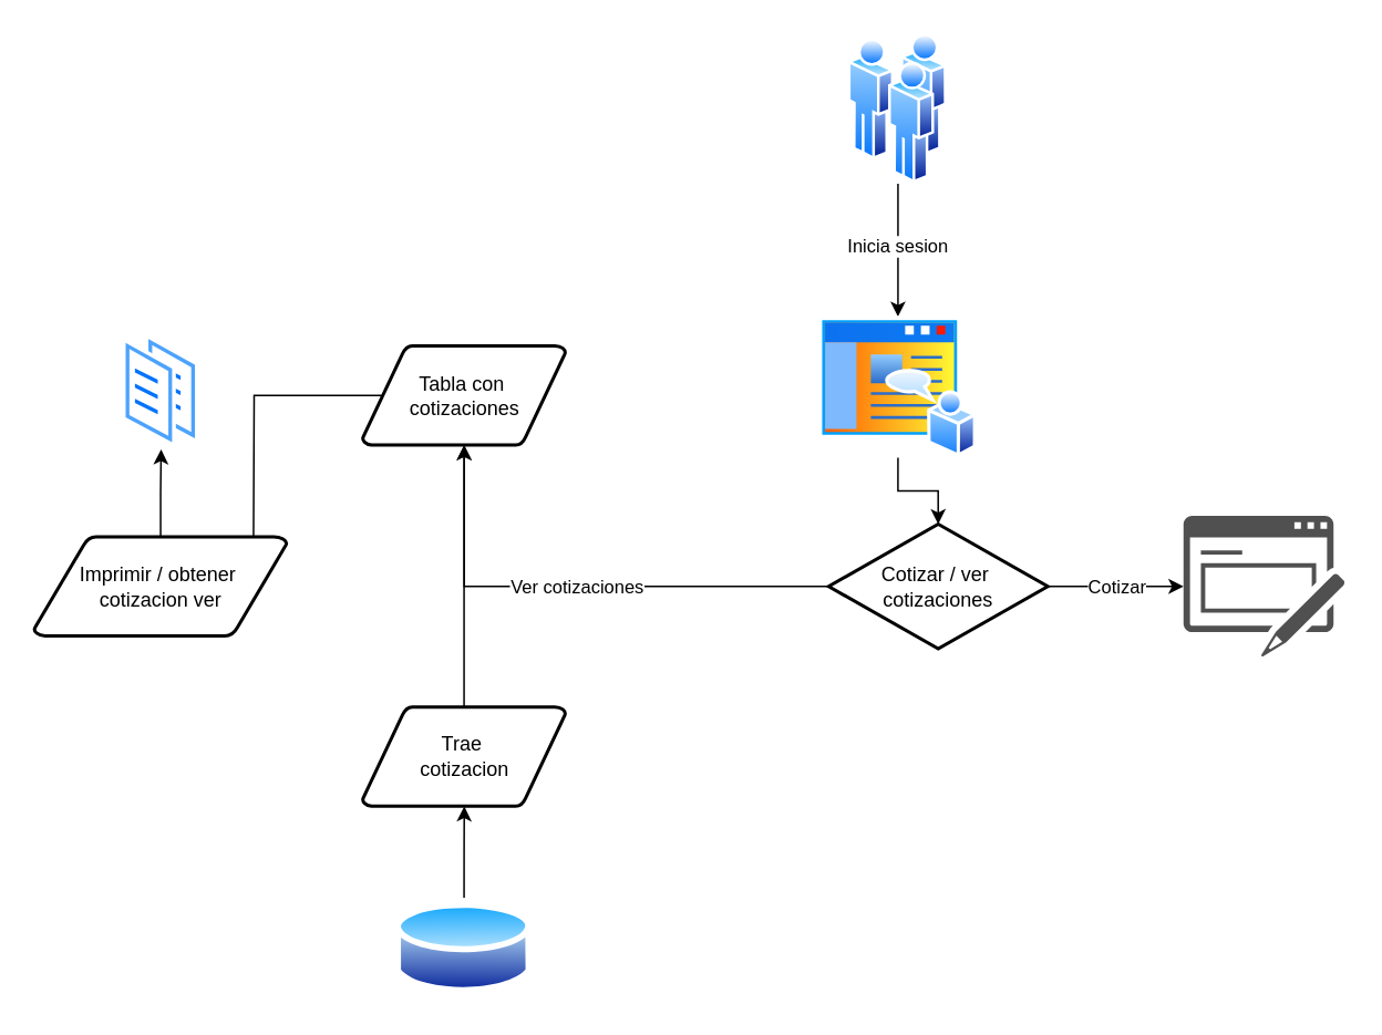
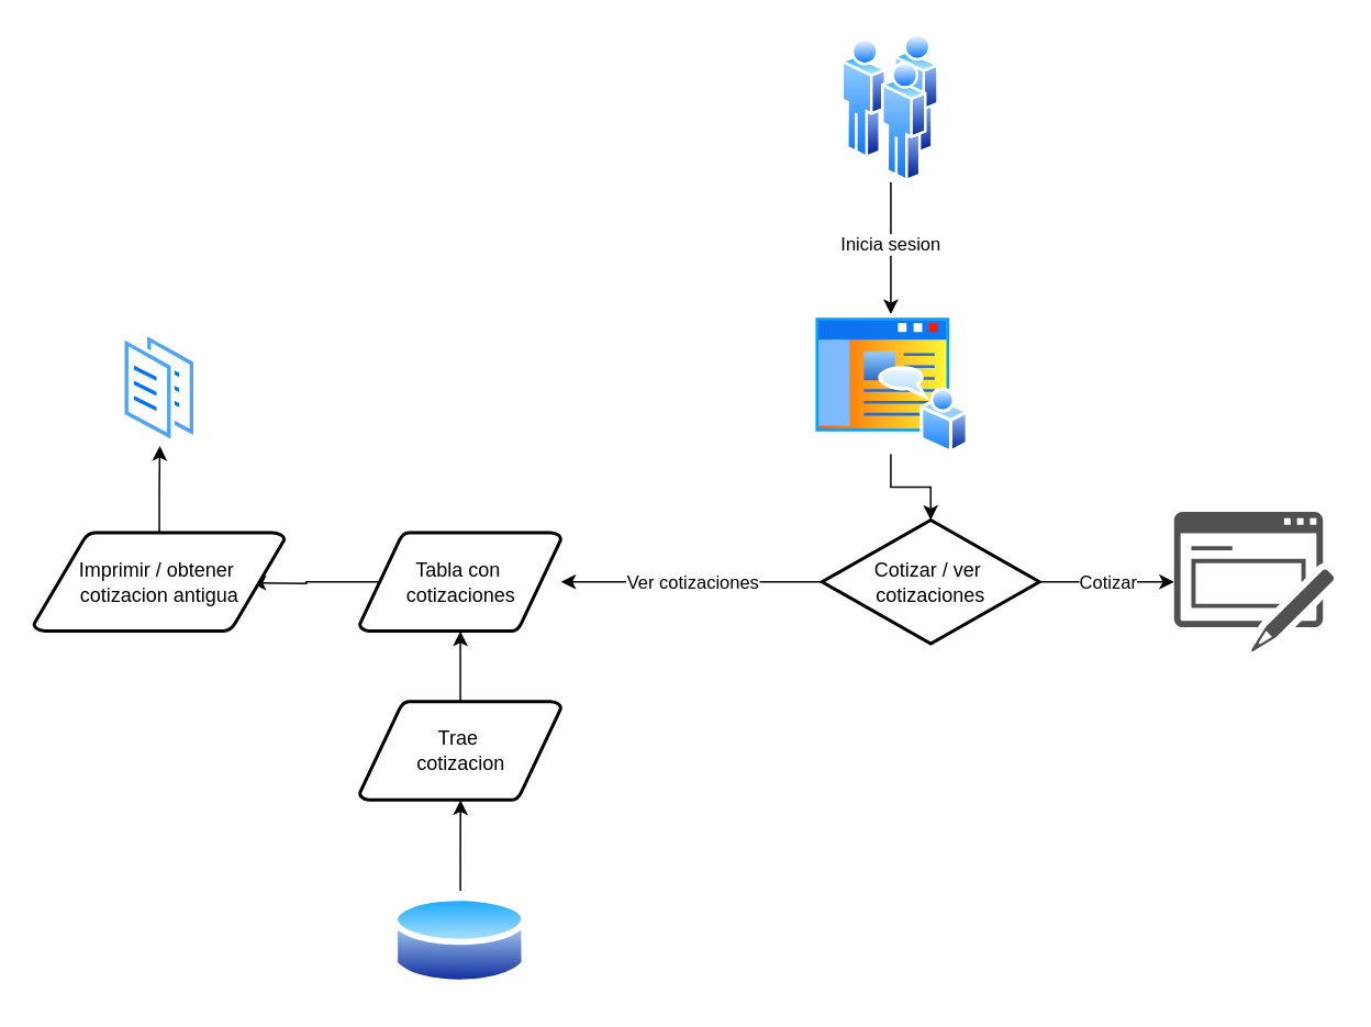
  <mxCell id="0" />
  <mxCell id="1" parent="0" />
  <mxCell id="2" style="edgeStyle=orthogonalEdgeStyle;rounded=0;orthogonalLoop=1;jettySize=auto;html=1;exitX=0.5;exitY=1;exitDx=0;exitDy=0;" edge="1" parent="1" source="4" target="5"><mxGeometry relative="1" as="geometry" /></mxCell>
  <mxCell id="3" value="Inicia sesion" style="edgeLabel;html=1;align=center;verticalAlign=middle;resizable=0;points=[];" vertex="1" connectable="0" parent="2"><mxGeometry x="-0.075" y="-1" relative="1" as="geometry"><mxPoint as="offset" /></mxGeometry></mxCell>
  <mxCell id="4" value="" style="image;aspect=fixed;perimeter=ellipsePerimeter;html=1;align=center;shadow=0;dashed=0;spacingTop=3;image=img/lib/active_directory/users.svg;" vertex="1" parent="1"><mxGeometry x="508.92" width="62.4" height="90" as="geometry" y="20" /></mxCell>
  <mxCell id="5" value="" style="image;aspect=fixed;perimeter=ellipsePerimeter;html=1;align=center;shadow=0;dashed=0;spacingTop=3;image=img/lib/active_directory/home_page.svg;" vertex="1" parent="1"><mxGeometry x="491.4" y="190" width="97.44" height="85" as="geometry" /></mxCell>
  <mxCell id="6" style="edgeStyle=orthogonalEdgeStyle;rounded=0;orthogonalLoop=1;jettySize=auto;html=1;exitX=0;exitY=0.5;exitDx=0;exitDy=0;exitPerimeter=0;" edge="1" parent="1" source="8" target="10"><mxGeometry relative="1" as="geometry" /></mxCell>
  <mxCell id="7" value="Ver cotizaciones" style="edgeLabel;html=1;align=center;verticalAlign=middle;resizable=0;points=[];" vertex="1" connectable="0" parent="6"><mxGeometry relative="1" as="geometry"><mxPoint as="offset" /></mxGeometry></mxCell>
  <mxCell id="8" value="&lt;div&gt;Cotizar / ver&amp;nbsp;&lt;/div&gt;&lt;div&gt;cotizaciones&lt;/div&gt;" style="shape=mxgraph.flowchart.decision;strokeWidth=2;gradientColor=none;gradientDirection=north;fontStyle=0;html=1;" vertex="1" parent="1"><mxGeometry x="498.37" y="315" width="131.95" height="75" as="geometry" /></mxCell>
  <mxCell id="9" style="edgeStyle=orthogonalEdgeStyle;rounded=0;orthogonalLoop=1;jettySize=auto;html=1;exitX=0.095;exitY=0.5;exitDx=0;exitDy=0;exitPerimeter=0;" edge="1" parent="1" source="10"><mxGeometry relative="1" as="geometry"><mxPoint x="152" y="353" as="targetPoint" /></mxGeometry></mxCell>
- <mxCell id="10" value="&lt;div&gt;Tabla con&amp;nbsp;&lt;/div&gt;&lt;div&gt;cotizaciones&lt;/div&gt;" style="shape=mxgraph.flowchart.data;strokeWidth=2;gradientColor=none;gradientDirection=north;fontStyle=0;html=1;" vertex="1" parent="1"><mxGeometry x="217.75" y="207.5" width="122.25" height="60" as="geometry" /></mxCell>
+ <mxCell id="10" value="&lt;div&gt;Tabla con&amp;nbsp;&lt;/div&gt;&lt;div&gt;cotizaciones&lt;/div&gt;" style="shape=mxgraph.flowchart.data;strokeWidth=2;gradientColor=none;gradientDirection=north;fontStyle=0;html=1;" vertex="1" parent="1"><mxGeometry x="217.75" y="322.5" width="122.25" height="60" as="geometry" /></mxCell>
  <mxCell id="11" style="edgeStyle=orthogonalEdgeStyle;rounded=0;orthogonalLoop=1;jettySize=auto;html=1;exitX=0.5;exitY=1;exitDx=0;exitDy=0;entryX=0.5;entryY=0;entryDx=0;entryDy=0;entryPerimeter=0;" edge="1" parent="1" source="5" target="8"><mxGeometry relative="1" as="geometry" /></mxCell>
  <mxCell id="12" style="edgeStyle=orthogonalEdgeStyle;rounded=0;orthogonalLoop=1;jettySize=auto;html=1;" edge="1" parent="1" source="8" target="21"><mxGeometry relative="1" as="geometry"><mxPoint x="728" y="353" as="targetPoint" /></mxGeometry></mxCell>
  <mxCell id="13" value="Cotizar" style="edgeLabel;html=1;align=center;verticalAlign=middle;resizable=0;points=[];" vertex="1" connectable="0" parent="12"><mxGeometry relative="1" as="geometry"><mxPoint as="offset" /></mxGeometry></mxCell>
  <mxCell id="14" style="edgeStyle=orthogonalEdgeStyle;rounded=0;orthogonalLoop=1;jettySize=auto;html=1;" edge="1" parent="1" source="15" target="16"><mxGeometry relative="1" as="geometry" /></mxCell>
  <mxCell id="15" value="" style="image;aspect=fixed;perimeter=ellipsePerimeter;html=1;align=center;shadow=0;dashed=0;spacingTop=3;image=img/lib/active_directory/database.svg;" vertex="1" parent="1"><mxGeometry x="237.66" y="540" width="82.43" height="61" as="geometry" /></mxCell>
  <mxCell id="16" value="&lt;div&gt;Trae&amp;nbsp;&lt;/div&gt;&lt;div&gt;cotizacion&lt;/div&gt;" style="shape=mxgraph.flowchart.data;strokeWidth=2;gradientColor=none;gradientDirection=north;fontStyle=0;html=1;" vertex="1" parent="1"><mxGeometry x="217.75" y="425" width="122.25" height="60" as="geometry" /></mxCell>
  <mxCell id="17" style="edgeStyle=orthogonalEdgeStyle;rounded=0;orthogonalLoop=1;jettySize=auto;html=1;exitX=0.5;exitY=0;exitDx=0;exitDy=0;exitPerimeter=0;entryX=0.5;entryY=1;entryDx=0;entryDy=0;entryPerimeter=0;" edge="1" parent="1" source="16" target="10"><mxGeometry relative="1" as="geometry" /></mxCell>
  <mxCell id="18" style="edgeStyle=orthogonalEdgeStyle;rounded=0;orthogonalLoop=1;jettySize=auto;html=1;entryX=0.5;entryY=1;entryDx=0;entryDy=0;" edge="1" parent="1" source="19" target="20"><mxGeometry relative="1" as="geometry" /></mxCell>
- <mxCell id="19" value="&lt;div&gt;Imprimir / obtener&amp;nbsp;&lt;/div&gt;&lt;div&gt;cotizacion ver&lt;br&gt;&lt;/div&gt;" style="shape=mxgraph.flowchart.data;strokeWidth=2;gradientColor=none;gradientDirection=north;fontStyle=0;html=1;" vertex="1" parent="1"><mxGeometry x="20" y="322.5" width="152.25" height="60" as="geometry" /></mxCell>
+ <mxCell id="19" value="&lt;div&gt;Imprimir / obtener&amp;nbsp;&lt;/div&gt;&lt;div&gt;cotizacion antigua&lt;br&gt;&lt;/div&gt;" style="shape=mxgraph.flowchart.data;strokeWidth=2;gradientColor=none;gradientDirection=north;fontStyle=0;html=1;" vertex="1" parent="1"><mxGeometry x="20" y="322.5" width="152.25" height="60" as="geometry" /></mxCell>
  <mxCell id="20" value="" style="image;aspect=fixed;perimeter=ellipsePerimeter;html=1;align=center;shadow=0;dashed=0;spacingTop=3;image=img/lib/active_directory/documents.svg;" vertex="1" parent="1"><mxGeometry x="73.4" y="200" width="46.2" height="70" as="geometry" /></mxCell>
  <mxCell id="21" value="" style="sketch=0;pointerEvents=1;shadow=0;dashed=0;html=1;strokeColor=none;fillColor=#505050;labelPosition=center;verticalLabelPosition=bottom;verticalAlign=top;outlineConnect=0;align=center;shape=mxgraph.office.concepts.form;" vertex="1" parent="1"><mxGeometry x="712" y="310" width="97.14" height="85" as="geometry" /></mxCell>
